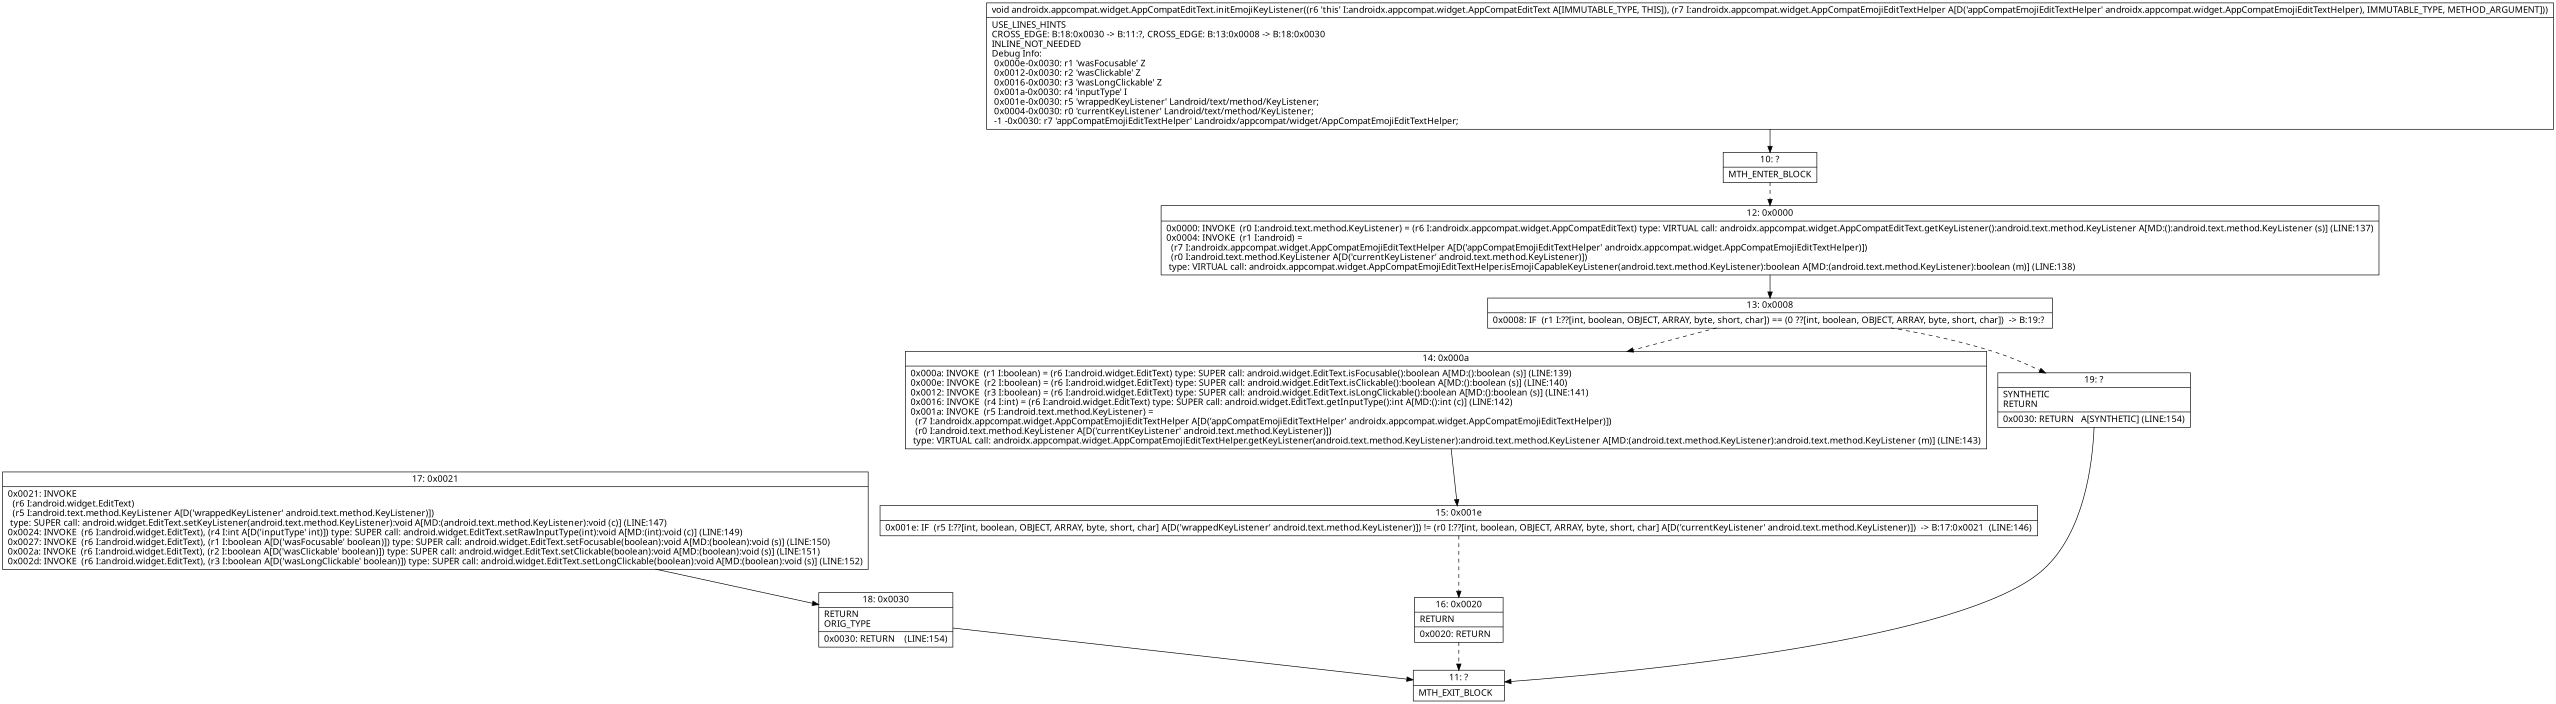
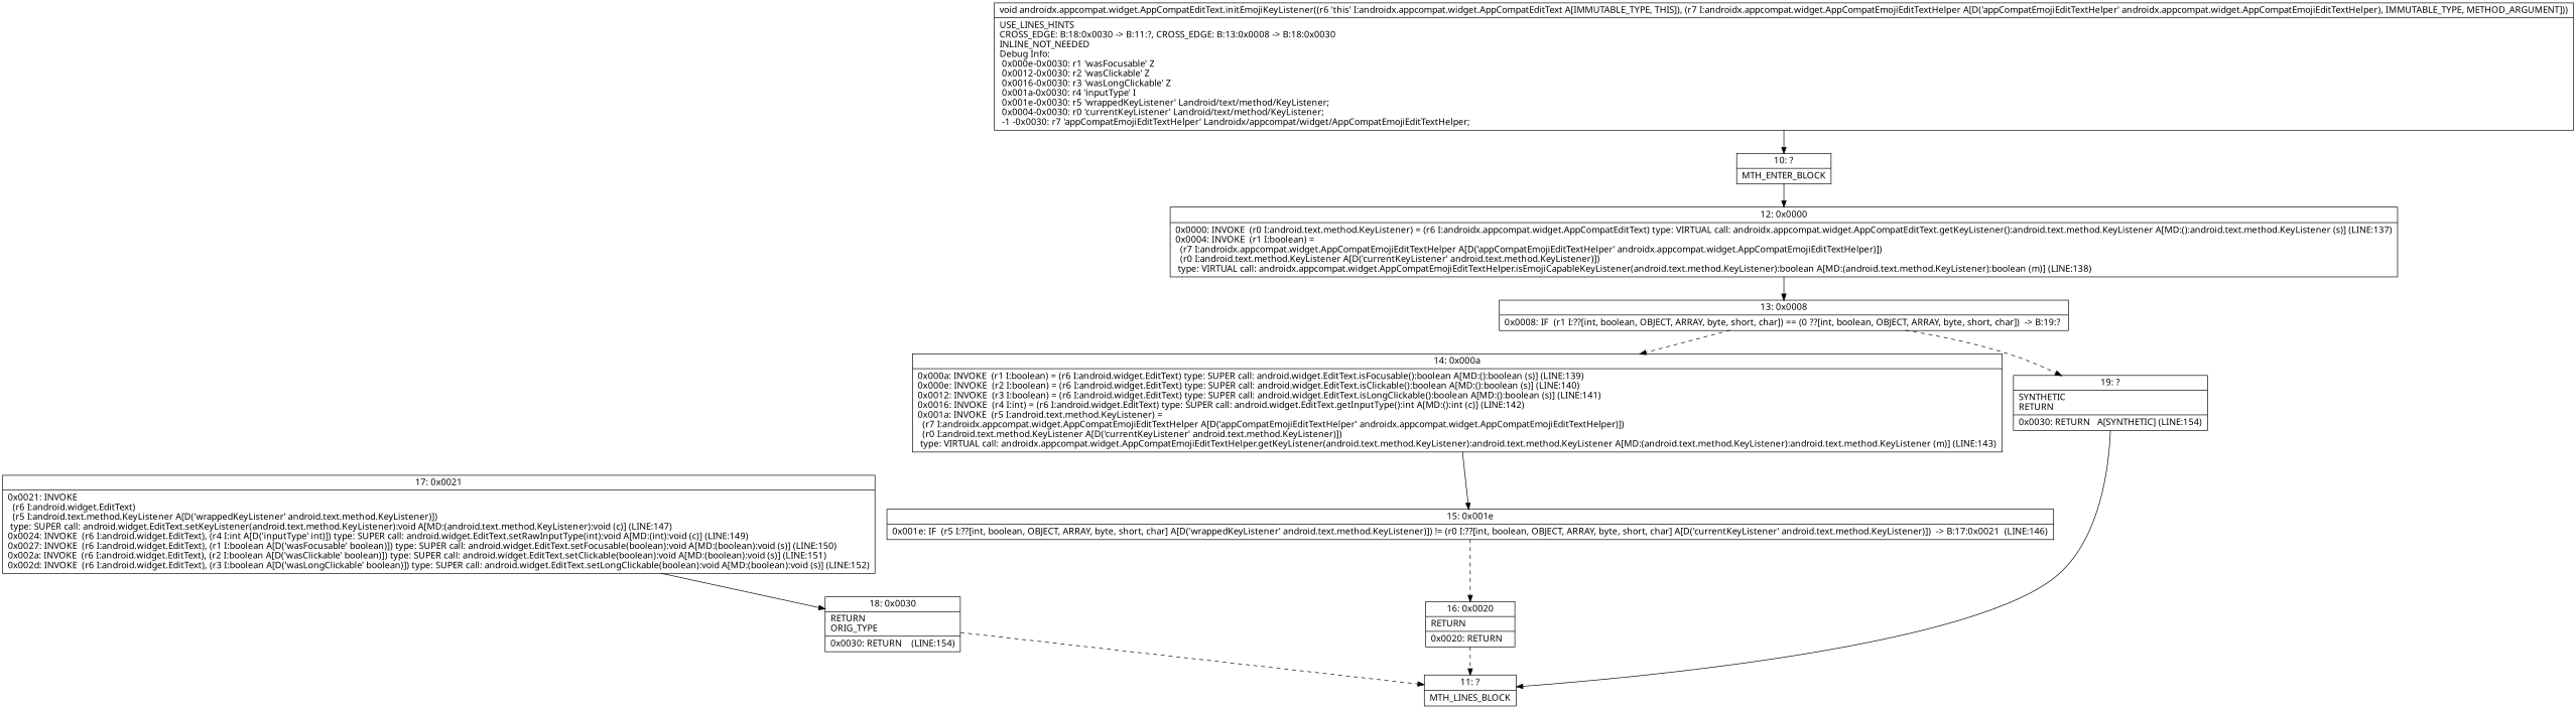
  digraph {
    fontname="Noto Sans"
    node [fontname="Noto Sans" shape=record]
    edge [fontname="Noto Sans"]
    n1 [label="{10\:\ ?|MTH_ENTER_BLOCK\l}"]
-   n2 [label="{12\:\ 0x0000|0x0000: INVOKE  (r0 I:android.text.method.KeyListener) = (r6 I:androidx.appcompat.widget.AppCompatEditText) type: VIRTUAL call: androidx.appcompat.widget.AppCompatEditText.getKeyListener():android.text.method.KeyListener A[MD:():android.text.method.KeyListener (s)] (LINE:137)\l0x0004: INVOKE  (r1 I:android) = \l  (r7 I:androidx.appcompat.widget.AppCompatEmojiEditTextHelper A[D('appCompatEmojiEditTextHelper' androidx.appcompat.widget.AppCompatEmojiEditTextHelper)])\l  (r0 I:android.text.method.KeyListener A[D('currentKeyListener' android.text.method.KeyListener)])\l type: VIRTUAL call: androidx.appcompat.widget.AppCompatEmojiEditTextHelper.isEmojiCapableKeyListener(android.text.method.KeyListener):boolean A[MD:(android.text.method.KeyListener):boolean (m)] (LINE:138)\l}"]
+   n2 [label="{12\:\ 0x0000|0x0000: INVOKE  (r0 I:android.text.method.KeyListener) = (r6 I:androidx.appcompat.widget.AppCompatEditText) type: VIRTUAL call: androidx.appcompat.widget.AppCompatEditText.getKeyListener():android.text.method.KeyListener A[MD:():android.text.method.KeyListener (s)] (LINE:137)\l0x0004: INVOKE  (r1 I:boolean) = \l  (r7 I:androidx.appcompat.widget.AppCompatEmojiEditTextHelper A[D('appCompatEmojiEditTextHelper' androidx.appcompat.widget.AppCompatEmojiEditTextHelper)])\l  (r0 I:android.text.method.KeyListener A[D('currentKeyListener' android.text.method.KeyListener)])\l type: VIRTUAL call: androidx.appcompat.widget.AppCompatEmojiEditTextHelper.isEmojiCapableKeyListener(android.text.method.KeyListener):boolean A[MD:(android.text.method.KeyListener):boolean (m)] (LINE:138)\l}"]
    n3 [label="{13\:\ 0x0008|0x0008: IF  (r1 I:??[int, boolean, OBJECT, ARRAY, byte, short, char]) == (0 ??[int, boolean, OBJECT, ARRAY, byte, short, char])  \-\> B:19:? \l}"]
    n4 [label="{14\:\ 0x000a|0x000a: INVOKE  (r1 I:boolean) = (r6 I:android.widget.EditText) type: SUPER call: android.widget.EditText.isFocusable():boolean A[MD:():boolean (s)] (LINE:139)\l0x000e: INVOKE  (r2 I:boolean) = (r6 I:android.widget.EditText) type: SUPER call: android.widget.EditText.isClickable():boolean A[MD:():boolean (s)] (LINE:140)\l0x0012: INVOKE  (r3 I:boolean) = (r6 I:android.widget.EditText) type: SUPER call: android.widget.EditText.isLongClickable():boolean A[MD:():boolean (s)] (LINE:141)\l0x0016: INVOKE  (r4 I:int) = (r6 I:android.widget.EditText) type: SUPER call: android.widget.EditText.getInputType():int A[MD:():int (c)] (LINE:142)\l0x001a: INVOKE  (r5 I:android.text.method.KeyListener) = \l  (r7 I:androidx.appcompat.widget.AppCompatEmojiEditTextHelper A[D('appCompatEmojiEditTextHelper' androidx.appcompat.widget.AppCompatEmojiEditTextHelper)])\l  (r0 I:android.text.method.KeyListener A[D('currentKeyListener' android.text.method.KeyListener)])\l type: VIRTUAL call: androidx.appcompat.widget.AppCompatEmojiEditTextHelper.getKeyListener(android.text.method.KeyListener):android.text.method.KeyListener A[MD:(android.text.method.KeyListener):android.text.method.KeyListener (m)] (LINE:143)\l}"]
    n5 [label="{19\:\ ?|SYNTHETIC\lRETURN\l|0x0030: RETURN   A[SYNTHETIC] (LINE:154)\l}"]
    n6 [label="{15\:\ 0x001e|0x001e: IF  (r5 I:??[int, boolean, OBJECT, ARRAY, byte, short, char] A[D('wrappedKeyListener' android.text.method.KeyListener)]) != (r0 I:??[int, boolean, OBJECT, ARRAY, byte, short, char] A[D('currentKeyListener' android.text.method.KeyListener)])  \-\> B:17:0x0021  (LINE:146)\l}"]
-   n7 [label="{11\:\ ?|MTH_EXIT_BLOCK\l}"]
+   n7 [label="{11\:\ ?|MTH_LINES_BLOCK\l}"]
    n8 [label="{16\:\ 0x0020|RETURN\l|0x0020: RETURN   \l}"]
    n9 [label="{17\:\ 0x0021|0x0021: INVOKE  \l  (r6 I:android.widget.EditText)\l  (r5 I:android.text.method.KeyListener A[D('wrappedKeyListener' android.text.method.KeyListener)])\l type: SUPER call: android.widget.EditText.setKeyListener(android.text.method.KeyListener):void A[MD:(android.text.method.KeyListener):void (c)] (LINE:147)\l0x0024: INVOKE  (r6 I:android.widget.EditText), (r4 I:int A[D('inputType' int)]) type: SUPER call: android.widget.EditText.setRawInputType(int):void A[MD:(int):void (c)] (LINE:149)\l0x0027: INVOKE  (r6 I:android.widget.EditText), (r1 I:boolean A[D('wasFocusable' boolean)]) type: SUPER call: android.widget.EditText.setFocusable(boolean):void A[MD:(boolean):void (s)] (LINE:150)\l0x002a: INVOKE  (r6 I:android.widget.EditText), (r2 I:boolean A[D('wasClickable' boolean)]) type: SUPER call: android.widget.EditText.setClickable(boolean):void A[MD:(boolean):void (s)] (LINE:151)\l0x002d: INVOKE  (r6 I:android.widget.EditText), (r3 I:boolean A[D('wasLongClickable' boolean)]) type: SUPER call: android.widget.EditText.setLongClickable(boolean):void A[MD:(boolean):void (s)] (LINE:152)\l}"]
    n10 [label="{18\:\ 0x0030|RETURN\lORIG_TYPE\l|0x0030: RETURN    (LINE:154)\l}"]
    n11 [label="{void androidx.appcompat.widget.AppCompatEditText.initEmojiKeyListener((r6 'this' I:androidx.appcompat.widget.AppCompatEditText A[IMMUTABLE_TYPE, THIS]), (r7 I:androidx.appcompat.widget.AppCompatEmojiEditTextHelper A[D('appCompatEmojiEditTextHelper' androidx.appcompat.widget.AppCompatEmojiEditTextHelper), IMMUTABLE_TYPE, METHOD_ARGUMENT]))  | USE_LINES_HINTS\lCROSS_EDGE: B:18:0x0030 \-\> B:11:?, CROSS_EDGE: B:13:0x0008 \-\> B:18:0x0030\lINLINE_NOT_NEEDED\lDebug Info:\l  0x000e\-0x0030: r1 'wasFocusable' Z\l  0x0012\-0x0030: r2 'wasClickable' Z\l  0x0016\-0x0030: r3 'wasLongClickable' Z\l  0x001a\-0x0030: r4 'inputType' I\l  0x001e\-0x0030: r5 'wrappedKeyListener' Landroid\/text\/method\/KeyListener;\l  0x0004\-0x0030: r0 'currentKeyListener' Landroid\/text\/method\/KeyListener;\l  \-1 \-0x0030: r7 'appCompatEmojiEditTextHelper' Landroidx\/appcompat\/widget\/AppCompatEmojiEditTextHelper;\l}"]
-   n1 -> n2 [style=dashed]
+   n1 -> n2
    n2 -> n3
    n3 -> n4 [style=dashed]
    n3 -> n5 [style=dashed]
    n4 -> n6
    n5 -> n7
    n6 -> n8 [style=dashed]
    n8 -> n7 [style=dashed]
    n9 -> n10
-   n10 -> n7
+   n10 -> n7 [style=dashed]
    n11 -> n1
  }
